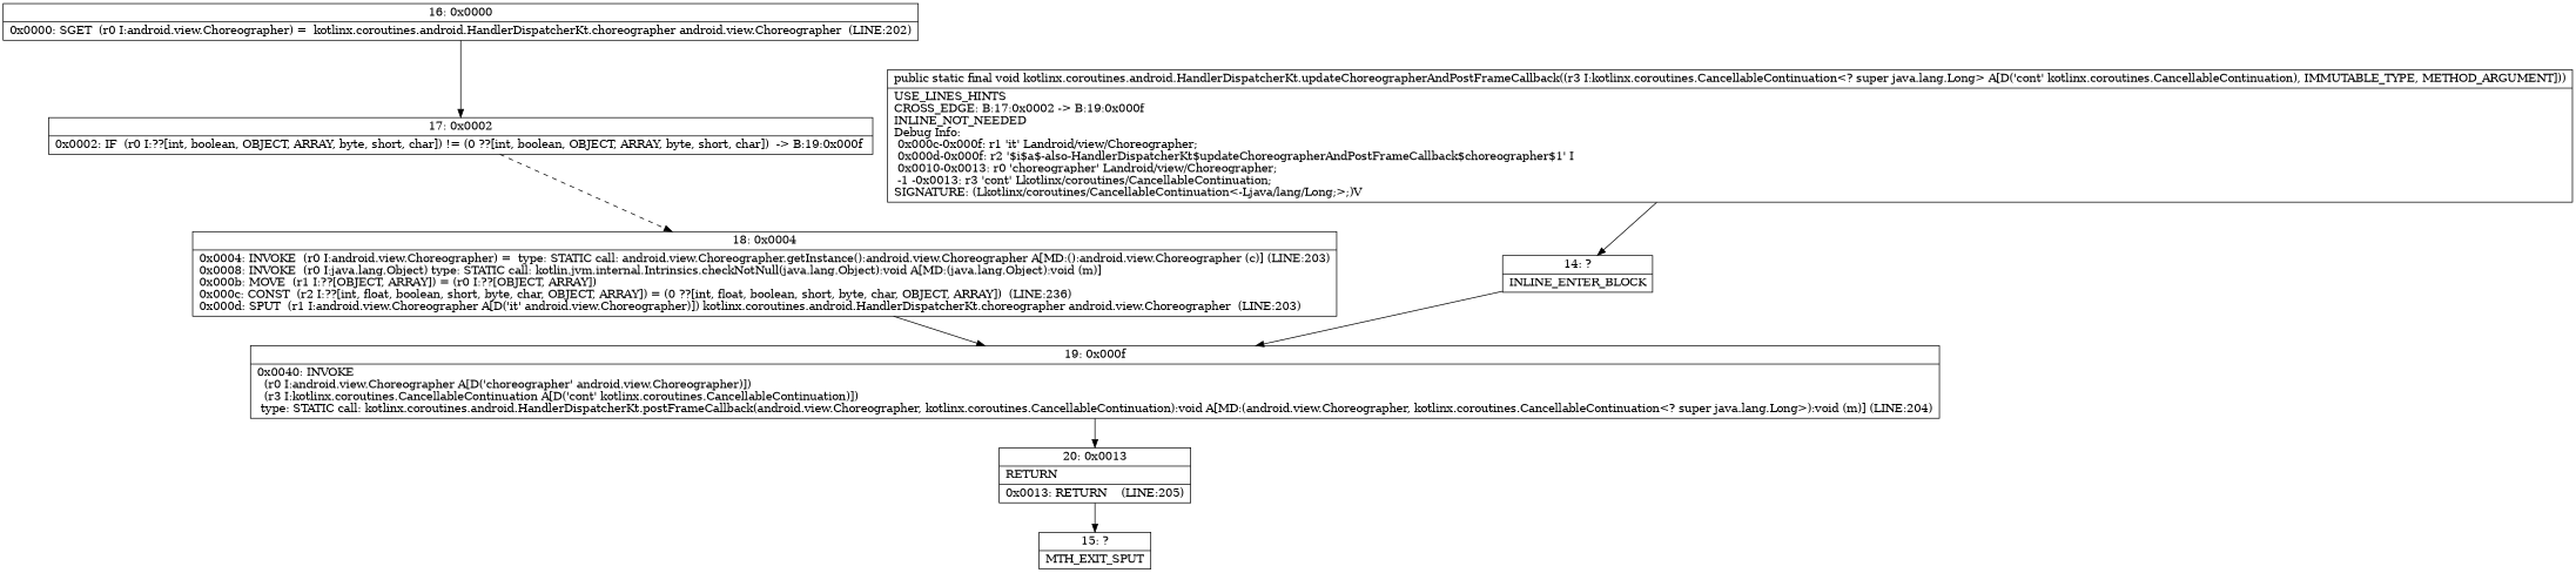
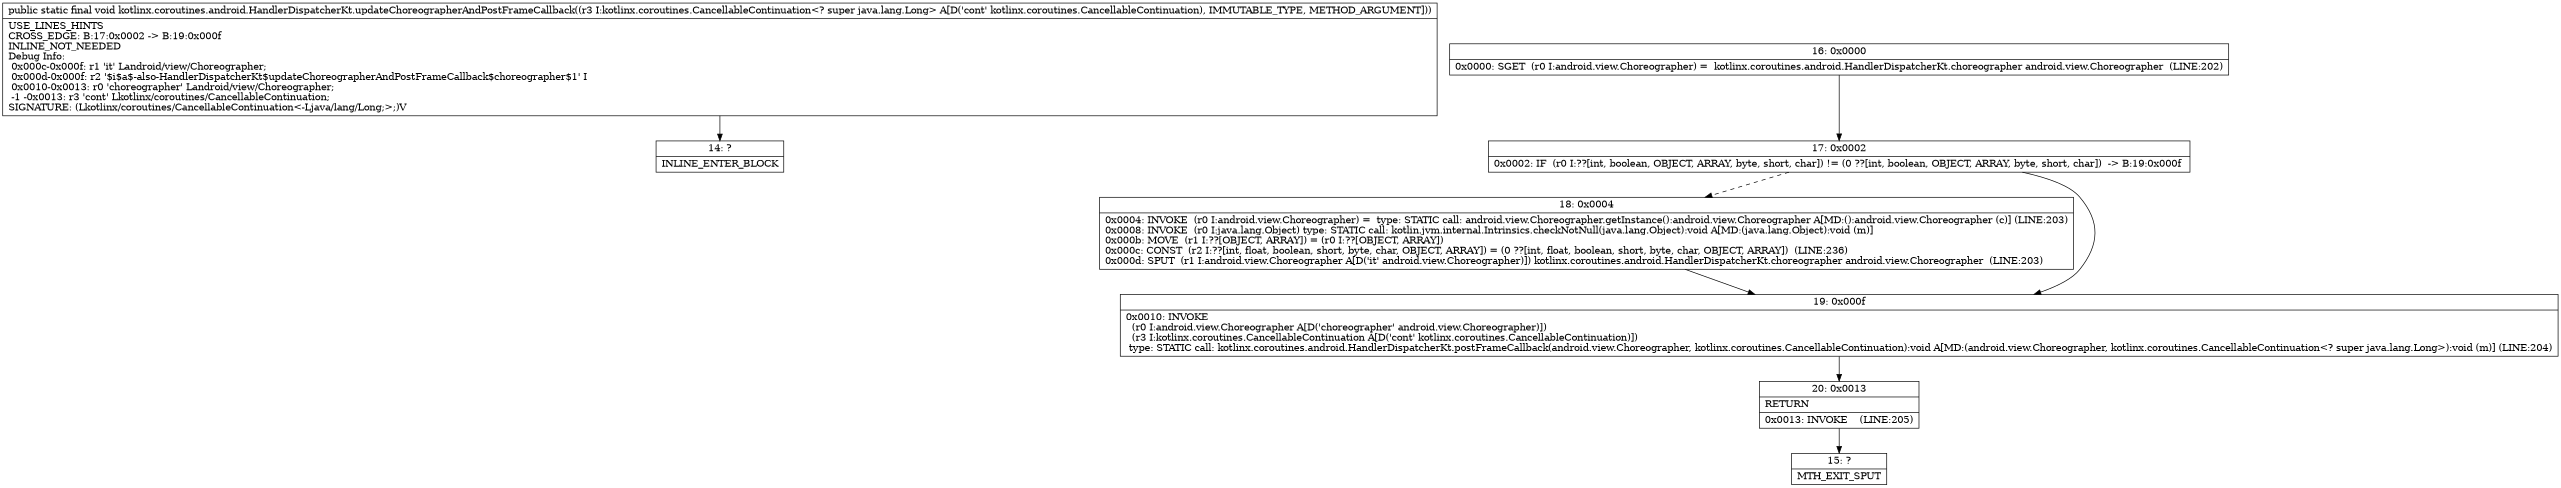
  digraph {
    fontname="DejaVu Serif"
    node [fontname="DejaVu Serif" shape=record]
    edge [fontname="DejaVu Serif"]
    n1 [label="{14\:\ ?|INLINE_ENTER_BLOCK\l}"]
    n2 [label="{16\:\ 0x0000|0x0000: SGET  (r0 I:android.view.Choreographer) =  kotlinx.coroutines.android.HandlerDispatcherKt.choreographer android.view.Choreographer  (LINE:202)\l}"]
    n3 [label="{17\:\ 0x0002|0x0002: IF  (r0 I:??[int, boolean, OBJECT, ARRAY, byte, short, char]) != (0 ??[int, boolean, OBJECT, ARRAY, byte, short, char])  \-\> B:19:0x000f \l}"]
    n4 [label="{18\:\ 0x0004|0x0004: INVOKE  (r0 I:android.view.Choreographer) =  type: STATIC call: android.view.Choreographer.getInstance():android.view.Choreographer A[MD:():android.view.Choreographer (c)] (LINE:203)\l0x0008: INVOKE  (r0 I:java.lang.Object) type: STATIC call: kotlin.jvm.internal.Intrinsics.checkNotNull(java.lang.Object):void A[MD:(java.lang.Object):void (m)]\l0x000b: MOVE  (r1 I:??[OBJECT, ARRAY]) = (r0 I:??[OBJECT, ARRAY]) \l0x000c: CONST  (r2 I:??[int, float, boolean, short, byte, char, OBJECT, ARRAY]) = (0 ??[int, float, boolean, short, byte, char, OBJECT, ARRAY])  (LINE:236)\l0x000d: SPUT  (r1 I:android.view.Choreographer A[D('it' android.view.Choreographer)]) kotlinx.coroutines.android.HandlerDispatcherKt.choreographer android.view.Choreographer  (LINE:203)\l}"]
-   n5 [label="{19\:\ 0x000f|0x0040: INVOKE  \l  (r0 I:android.view.Choreographer A[D('choreographer' android.view.Choreographer)])\l  (r3 I:kotlinx.coroutines.CancellableContinuation A[D('cont' kotlinx.coroutines.CancellableContinuation)])\l type: STATIC call: kotlinx.coroutines.android.HandlerDispatcherKt.postFrameCallback(android.view.Choreographer, kotlinx.coroutines.CancellableContinuation):void A[MD:(android.view.Choreographer, kotlinx.coroutines.CancellableContinuation\<? super java.lang.Long\>):void (m)] (LINE:204)\l}"]
-   n6 [label="{20\:\ 0x0013|RETURN\l|0x0013: RETURN    (LINE:205)\l}"]
+   n5 [label="{19\:\ 0x000f|0x0010: INVOKE  \l  (r0 I:android.view.Choreographer A[D('choreographer' android.view.Choreographer)])\l  (r3 I:kotlinx.coroutines.CancellableContinuation A[D('cont' kotlinx.coroutines.CancellableContinuation)])\l type: STATIC call: kotlinx.coroutines.android.HandlerDispatcherKt.postFrameCallback(android.view.Choreographer, kotlinx.coroutines.CancellableContinuation):void A[MD:(android.view.Choreographer, kotlinx.coroutines.CancellableContinuation\<? super java.lang.Long\>):void (m)] (LINE:204)\l}"]
+   n6 [label="{20\:\ 0x0013|RETURN\l|0x0013: INVOKE    (LINE:205)\l}"]
    n7 [label="{15\:\ ?|MTH_EXIT_SPUT\l}"]
    n8 [label="{public static final void kotlinx.coroutines.android.HandlerDispatcherKt.updateChoreographerAndPostFrameCallback((r3 I:kotlinx.coroutines.CancellableContinuation\<? super java.lang.Long\> A[D('cont' kotlinx.coroutines.CancellableContinuation), IMMUTABLE_TYPE, METHOD_ARGUMENT]))  | USE_LINES_HINTS\lCROSS_EDGE: B:17:0x0002 \-\> B:19:0x000f\lINLINE_NOT_NEEDED\lDebug Info:\l  0x000c\-0x000f: r1 'it' Landroid\/view\/Choreographer;\l  0x000d\-0x000f: r2 '$i$a$\-also\-HandlerDispatcherKt$updateChoreographerAndPostFrameCallback$choreographer$1' I\l  0x0010\-0x0013: r0 'choreographer' Landroid\/view\/Choreographer;\l  \-1 \-0x0013: r3 'cont' Lkotlinx\/coroutines\/CancellableContinuation;\lSIGNATURE: (Lkotlinx\/coroutines\/CancellableContinuation\<\-Ljava\/lang\/Long;\>;)V\l}"]
    n2 -> n3
    n3 -> n4 [style=dashed]
-   n1 -> n5
+   n3 -> n5
    n4 -> n5
    n5 -> n6
    n6 -> n7
    n8 -> n1
  }
